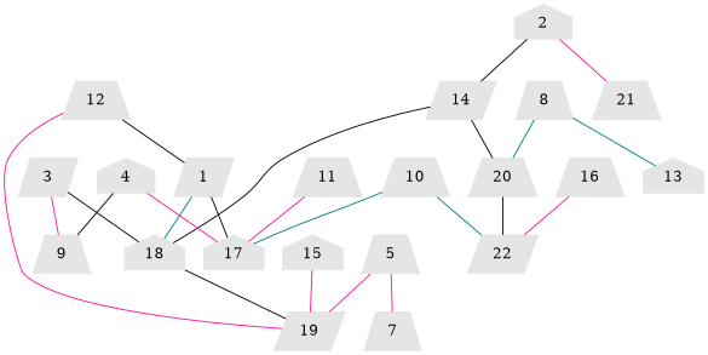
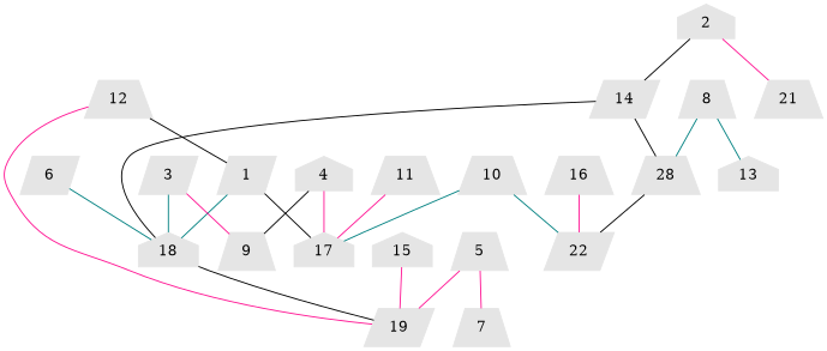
  graph {
    node [color=gray90 shape=trapezium style=filled]
    edge [color=black weight=1.0]
    1 [shape=parallelogram]
    17 [shape=house]
    18 [shape=house]
    19 [shape=parallelogram]
    2 [shape=house]
    14 [shape=parallelogram]
    21
-   20
+   20 [label=28]
    3 [shape=parallelogram]
    9
    4 [shape=house]
    5
    7
+   6 [shape=parallelogram]
    13 [shape=house]
    8
    22 [shape=parallelogram]
    10
    11
    12
    15 [shape=house]
    16
    1 -- 17
    1 -- 18 [color=teal]
    18 -- 19
    2 -- 14
    2 -- 21 [color=deeppink]
    14 -- 18
    14 -- 20
    20 -- 22 [weight=2.0]
-   3 -- 18
+   3 -- 18 [color=teal]
    3 -- 9 [color=deeppink]
    4 -- 17 [color=deeppink]
    4 -- 9
    5 -- 19 [color=deeppink weight=2.0]
    5 -- 7 [color=deeppink]
+   6 -- 18 [color=teal]
    8 -- 20 [color=teal]
    8 -- 13 [color=teal]
    10 -- 17 [color=teal]
    10 -- 22 [color=teal weight=2.0]
    11 -- 17 [color=deeppink]
    12 -- 1
    12 -- 19 [color=deeppink]
    15 -- 19 [color=deeppink]
    16 -- 22 [color=deeppink]
  }
